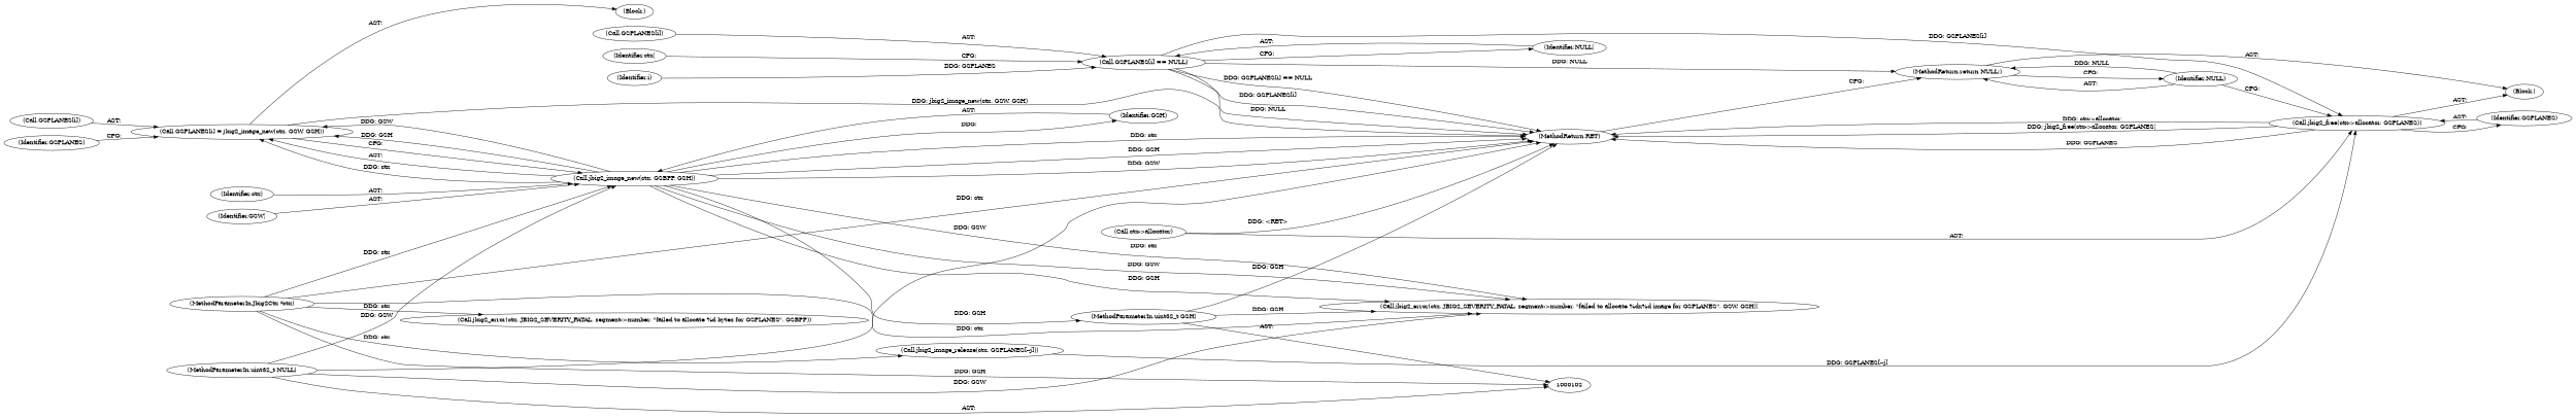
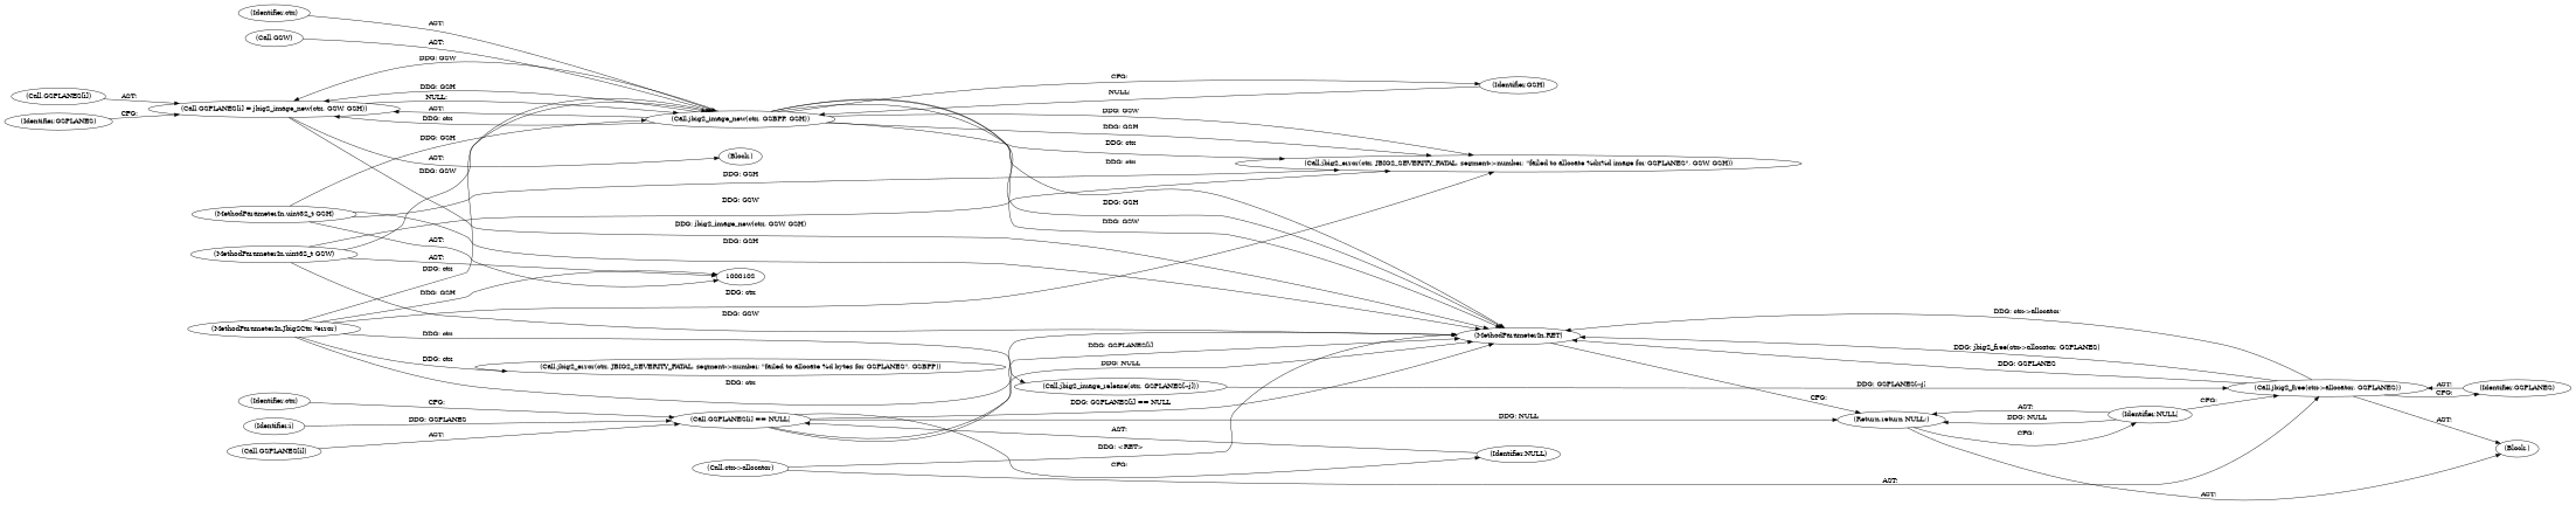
  digraph {
    rankdir=LR
    n1 [label="(Call,GSPLANES[i] = jbig2_image_new(ctx, GSW, GSH))"]
    n2 [label="(Call,jbig2_image_new(ctx, GSBPP, GSH))"]
-   n3 [label="(MethodReturn,RET)"]
+   n3 [label="(MethodParameterIn,RET)"]
    n4 [label="(Block,)"]
    n5 [label="(Call,jbig2_error(ctx, JBIG2_SEVERITY_FATAL, segment->number, \"failed to allocate %dx%d image for GSPLANES\", GSW, GSH))"]
    n6 [label="(Identifier,GSH)"]
    n7 [label="(Call,GSPLANES[i] == NULL)"]
    n8 [label="(Call,jbig2_free(ctx->allocator, GSPLANES))"]
-   n9 [label="(MethodReturn,return NULL;)"]
+   n9 [label="(Return,return NULL;)"]
    n10 [label="(Identifier,NULL)"]
-   n11 [label="(MethodParameterIn,Jbig2Ctx *ctx)"]
+   n11 [label="(MethodParameterIn,Jbig2Ctx *error)"]
    n12 [label="(Call,jbig2_error(ctx, JBIG2_SEVERITY_FATAL, segment->number, \"failed to allocate %d bytes for GSPLANES\", GSBPP))"]
    n13 [label="(Call,jbig2_image_release(ctx, GSPLANES[--j]))"]
    1000102
-   n15 [label="(MethodParameterIn,uint32_t NULL)"]
+   n15 [label="(MethodParameterIn,uint32_t GSW)"]
    n16 [label="(MethodParameterIn,uint32_t GSH)"]
    n17 [label="(Block,)"]
    n18 [label="(Identifier,GSPLANES)"]
    n19 [label="(Identifier,NULL)"]
    n20 [label="(Call,GSPLANES[i])"]
    n21 [label="(Identifier,ctx)"]
    n22 [label="(Identifier,i)"]
    n23 [label="(Call,GSPLANES[i])"]
    n24 [label="(Call,ctx->allocator)"]
    n25 [label="(Identifier,GSPLANES)"]
    n26 [label="(Identifier,ctx)"]
-   n27 [label="(Identifier,GSW)"]
-   n1 -> n2 [label="CFG: "]
+   n27 [label="(Call,GSW)"]
+   n1 -> n2 [label="NULL: "]
    n1 -> n3 [label="DDG: jbig2_image_new(ctx, GSW, GSH)"]
    n1 -> n4 [label="AST: "]
    n2 -> n1 [label="AST: "]
    n2 -> n1 [label="DDG: ctx"]
    n2 -> n1 [label="DDG: GSW"]
    n2 -> n1 [label="DDG: GSH"]
    n2 -> n3 [label="DDG: ctx"]
    n2 -> n3 [label="DDG: GSH"]
    n2 -> n3 [label="DDG: GSW"]
    n2 -> n5 [label="DDG: ctx"]
    n2 -> n5 [label="DDG: GSW"]
    n2 -> n5 [label="DDG: GSH"]
-   n2 -> n6 [label="DDG: "]
+   n2 -> n6 [label="CFG: "]
    n3 -> n9 [label="CFG: "]
-   n6 -> n2 [label="AST: "]
+   n6 -> n2 [label="NULL: "]
    n7 -> n3 [label="DDG: NULL"]
    n7 -> n3 [label="DDG: GSPLANES[i] == NULL"]
    n7 -> n3 [label="DDG: GSPLANES[i]"]
-   n7 -> n8 [label="DDG: GSPLANES[i]"]
    n7 -> n9 [label="DDG: NULL"]
    n7 -> n10 [label="CFG: "]
    n8 -> n3 [label="DDG: GSPLANES"]
    n8 -> n3 [label="DDG: ctx->allocator"]
    n8 -> n3 [label="DDG: jbig2_free(ctx->allocator, GSPLANES)"]
    n8 -> n17 [label="AST: "]
    n8 -> n18 [label="CFG: "]
    n9 -> n17 [label="AST: "]
    n9 -> n19 [label="CFG: "]
    n10 -> n7 [label="AST: "]
    n11 -> n2 [label="DDG: ctx"]
    n11 -> n3 [label="DDG: ctx"]
    n11 -> n5 [label="DDG: ctx"]
    n11 -> n12 [label="DDG: ctx"]
    n11 -> n13 [label="DDG: ctx"]
    n11 -> 1000102 [label="DDG: GSH"]
    n13 -> n8 [label="DDG: GSPLANES[--j]"]
    n15 -> n2 [label="DDG: GSW"]
    n15 -> n3 [label="DDG: GSW"]
    n15 -> n5 [label="DDG: GSW"]
    n15 -> 1000102 [label="AST: "]
-   n2 -> n16 [label="DDG: GSH"]
+   n16 -> n2 [label="DDG: GSH"]
    n16 -> n3 [label="DDG: GSH"]
    n16 -> n5 [label="DDG: GSH"]
    n16 -> 1000102 [label="AST: "]
    n18 -> n8 [label="AST: "]
    n19 -> n8 [label="CFG: "]
    n19 -> n9 [label="AST: "]
    n19 -> n9 [label="DDG: NULL"]
    n20 -> n1 [label="AST: "]
    n21 -> n7 [label="CFG: "]
    n22 -> n7 [label="DDG: GSPLANES"]
    n23 -> n7 [label="AST: "]
    n24 -> n3 [label="DDG: <RET>"]
    n24 -> n8 [label="AST: "]
    n25 -> n1 [label="CFG: "]
    n26 -> n2 [label="AST: "]
    n27 -> n2 [label="AST: "]
  }
